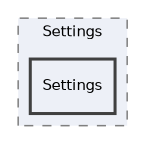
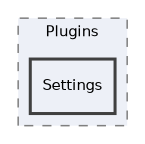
  digraph {
    compound=true
    n1 [color=grey25 fillcolor="#edf0f7" fontname=Helvetica fontsize=10 label=Settings shape=box style="filled,bold,"]
    subgraph cluster_1 {
      bgcolor="#edf0f7"
      fontname=Helvetica
      fontsize=10
-     label=Settings
+     label=Plugins
      pencolor=grey50
      style="filled,dashed,"
      n1
    }
  }
